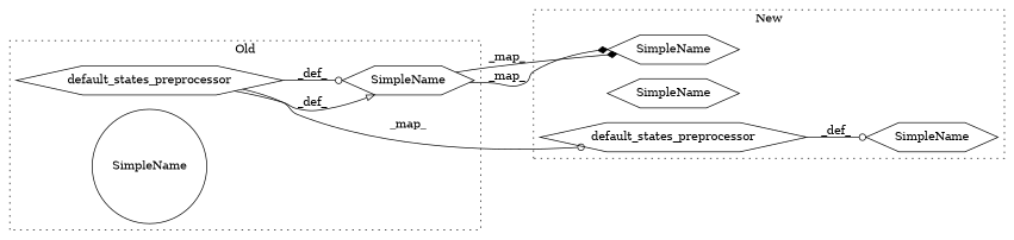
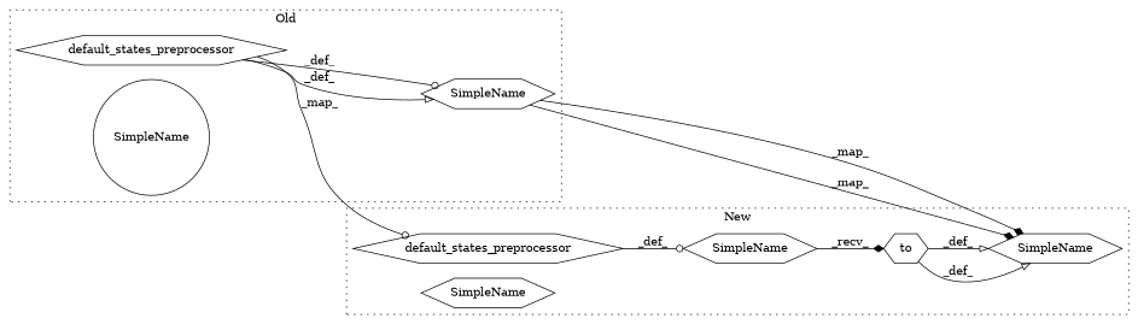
  digraph {
    rankdir=LR
    node [a=42 l=3 s=2710 shape=hexagon]
    edge [arrowhead=onormal]
    n1 [a=32 l="28,1" label=default_states_preprocessor s="2649,2701"]
    n2 [label=SimpleName shape=circle]
    n3 [label=SimpleName]
    n4 [a=32 l="28,1" label=default_states_preprocessor s="2637,2679"]
    n5 [label=SimpleName s=2699]
    n6 [label=SimpleName s=2699]
+   n7 [a=32 l="3,1" label=to s="2681,2690"]
    n8 [label=SimpleName l="" s=""]
    subgraph cluster_1 {
      label=Old
      style=dotted
      n1
      n2
      n3
    }
    subgraph cluster_2 {
      label=New
      style=dotted
      n4
      n5
      n6
+     n7
      n8
    }
    n1 -> n3 [label=_def_]
    n1 -> n3 [label=_def_ arrowhead=odot]
    n1 -> n4 [label=_map_ arrowhead=odot]
    n3 -> n6 [label=_map_ arrowhead=diamond]
    n3 -> n6 [label=_map_ arrowhead=diamond]
    n4 -> n8 [label=_def_ arrowhead=odot]
+   n7 -> n6 [label=_def_]
+   n7 -> n6 [label=_def_]
+   n8 -> n7 [label=_recv_ arrowhead=diamond]
  }
